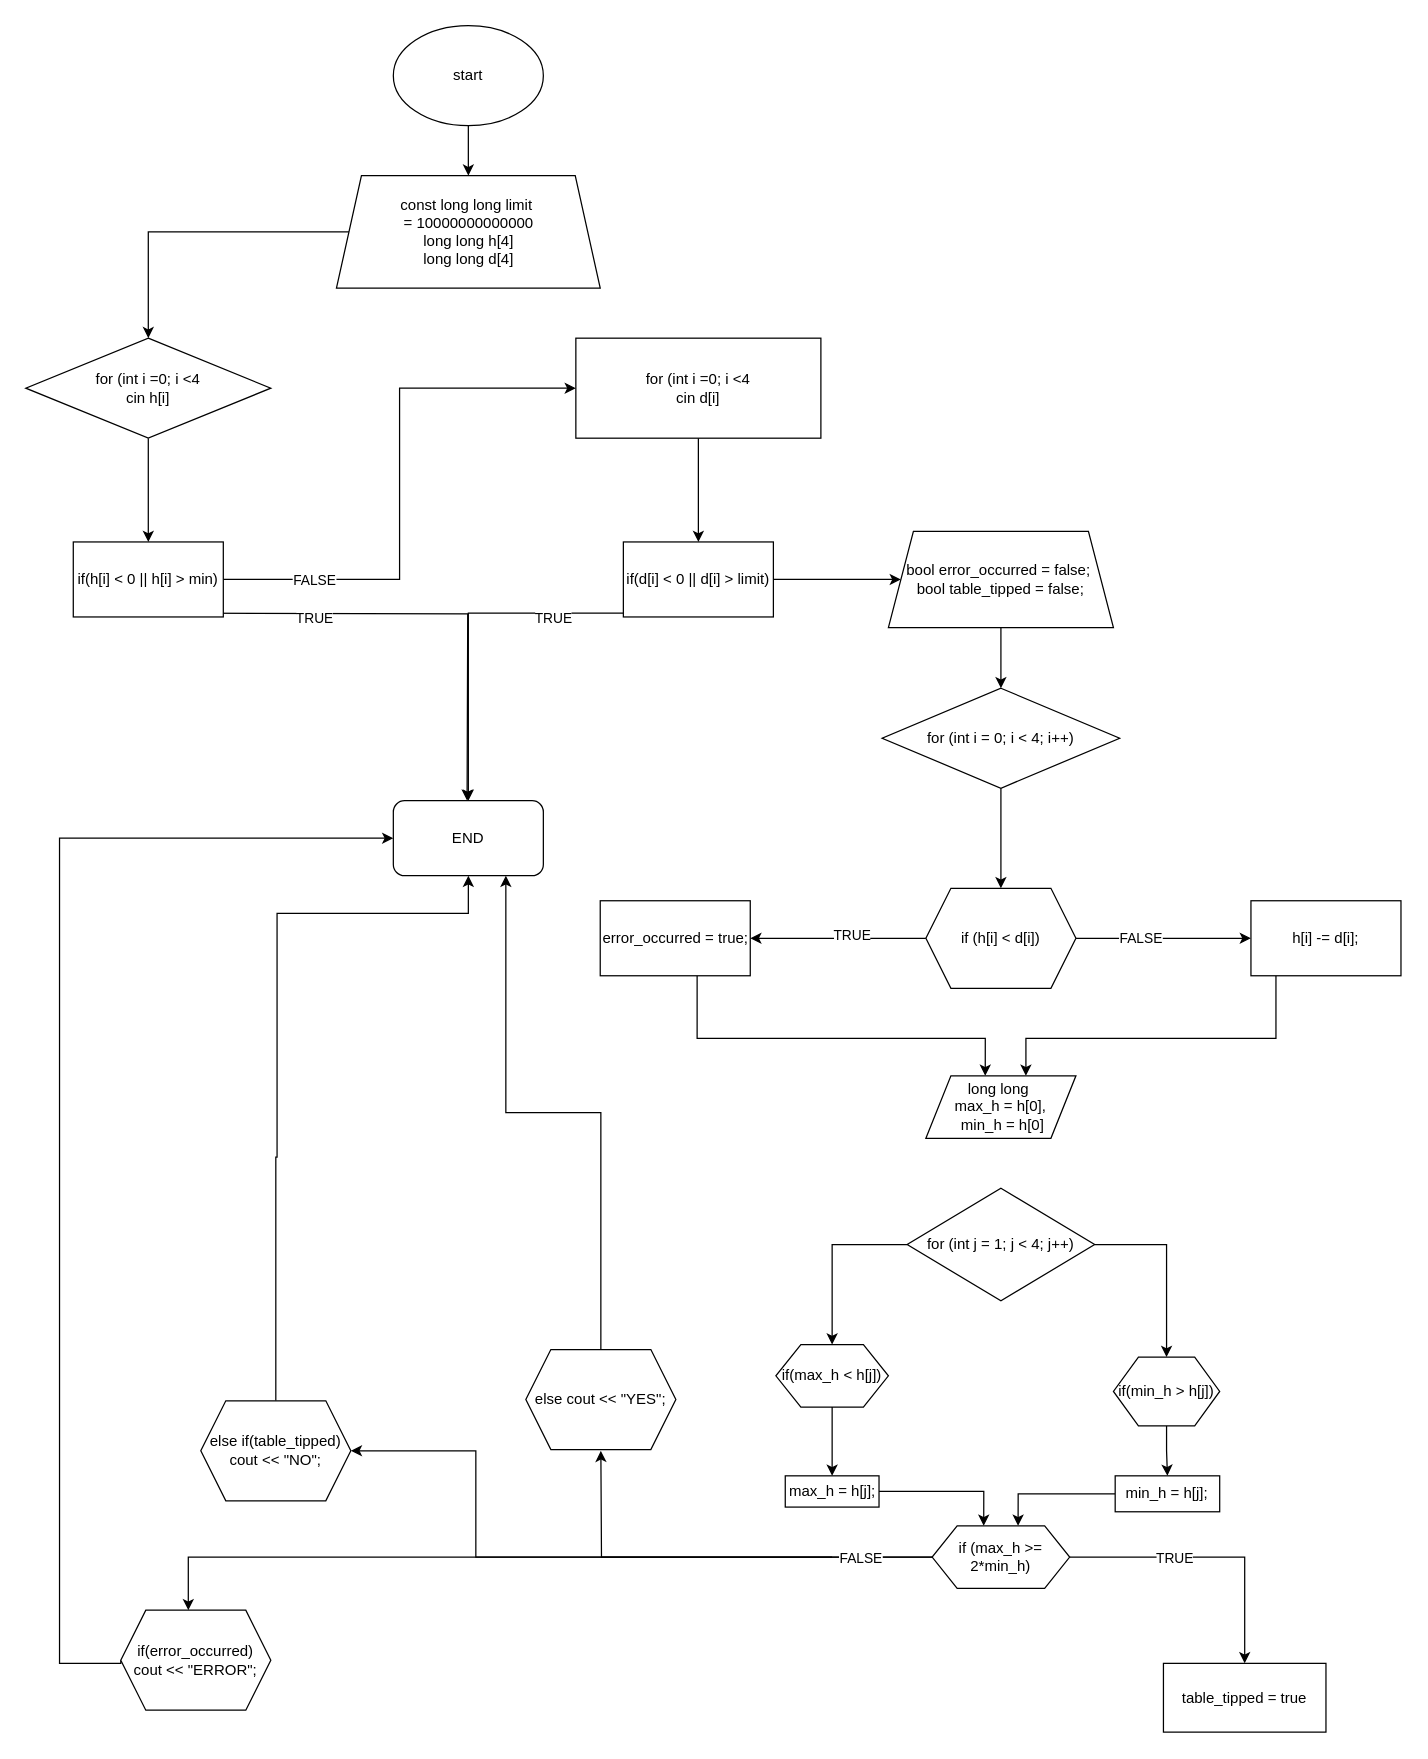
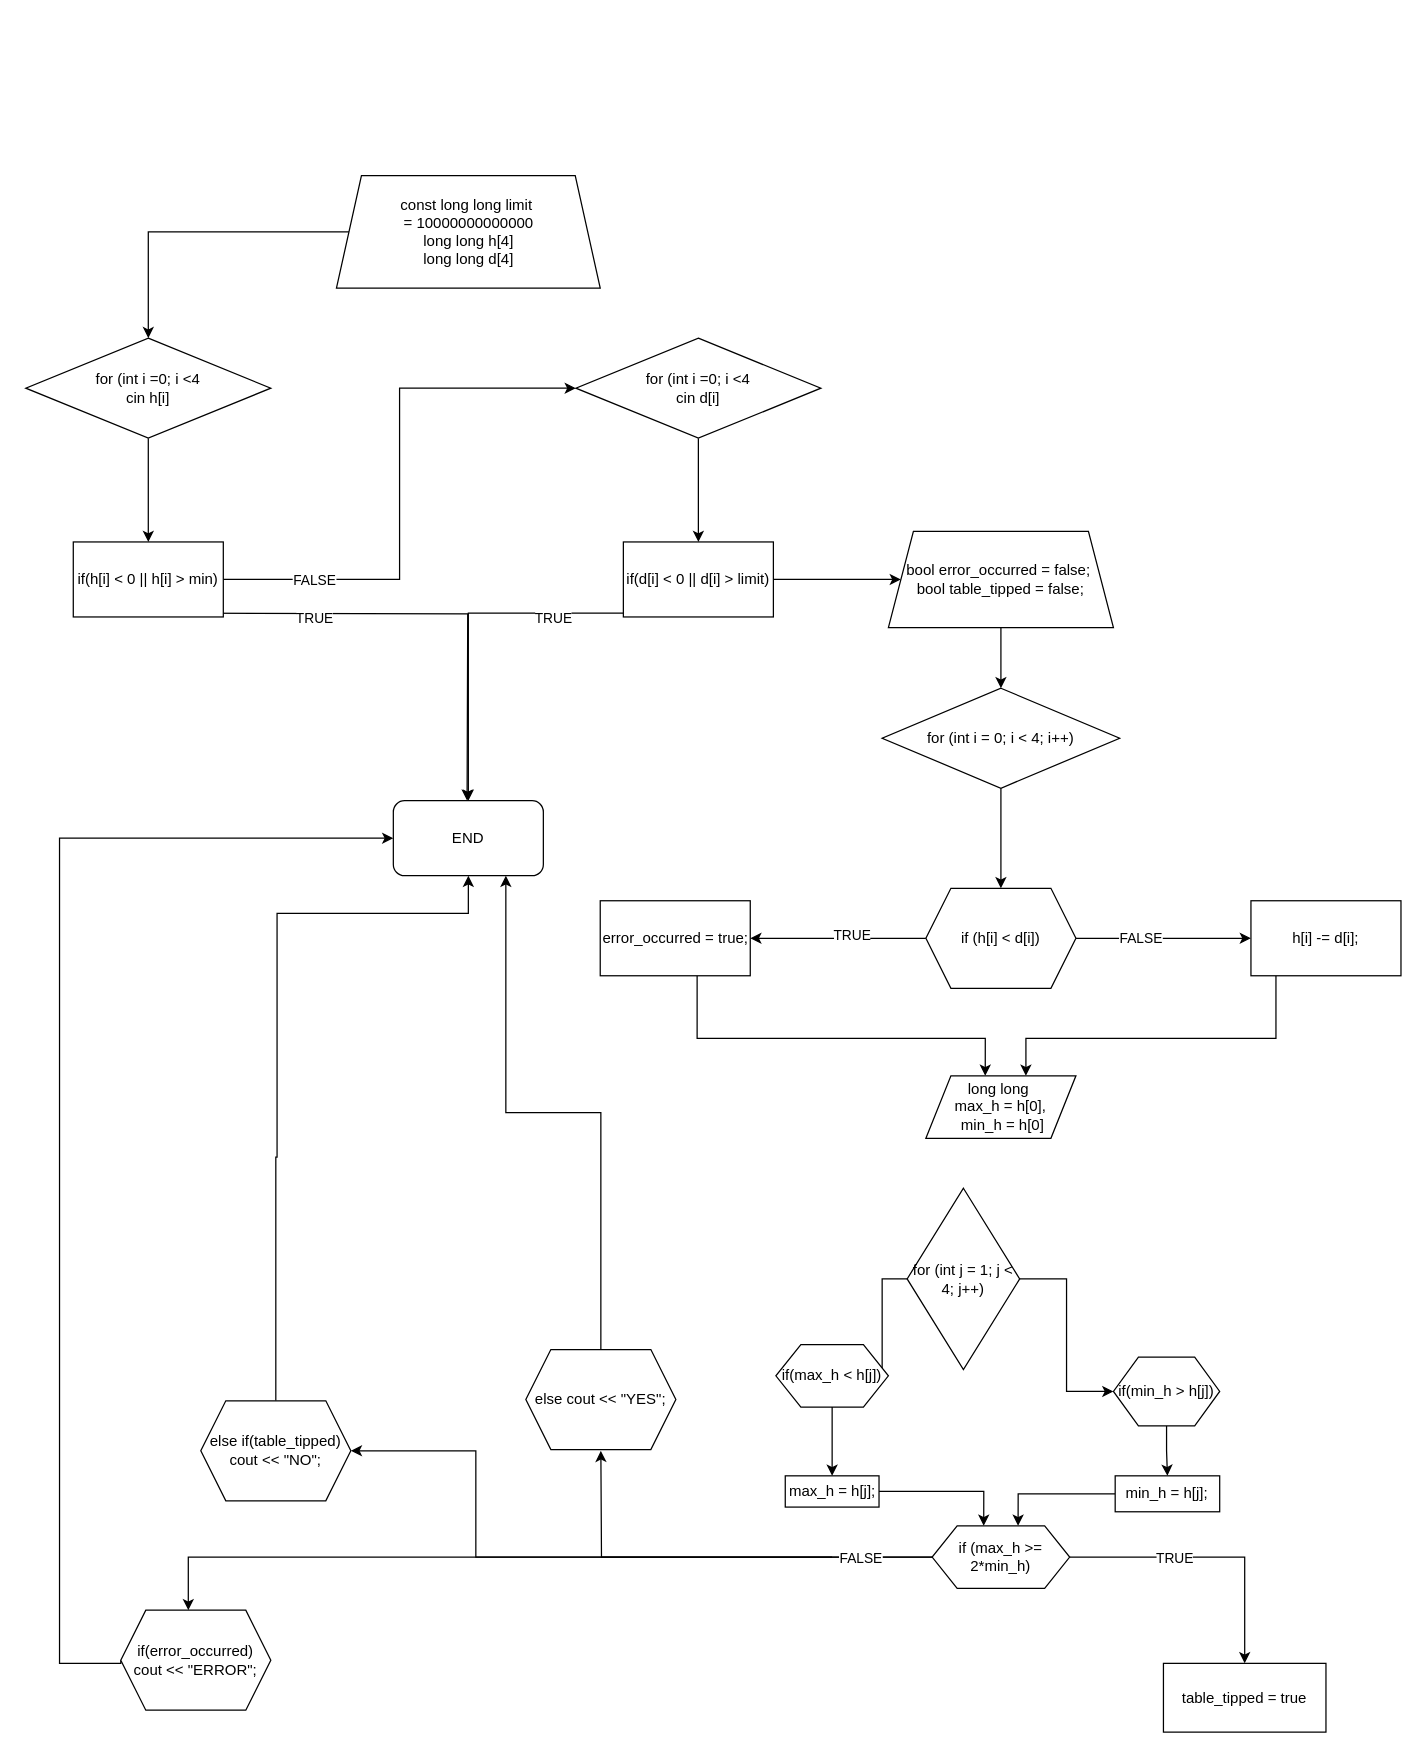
  <mxCell id="0" />
  <mxCell id="1" parent="0" />
- <mxCell id="2" value="" style="edgeStyle=orthogonalEdgeStyle;rounded=0;orthogonalLoop=1;jettySize=auto;html=1;" edge="1" parent="1" source="3" target="5"><mxGeometry relative="1" as="geometry" /></mxCell>
- <mxCell id="3" value="start" style="ellipse;whiteSpace=wrap;html=1;" vertex="1" parent="1"><mxGeometry x="314" y="20" width="120" height="80" as="geometry" /></mxCell>
  <mxCell id="4" style="edgeStyle=orthogonalEdgeStyle;rounded=0;orthogonalLoop=1;jettySize=auto;html=1;entryX=0.5;entryY=0;entryDx=0;entryDy=0;" edge="1" parent="1" source="5" target="7"><mxGeometry relative="1" as="geometry" /></mxCell>
  <mxCell id="5" value="const long long limit&amp;nbsp;&lt;div&gt;= 10000000000000&lt;/div&gt;&lt;div&gt;long long h[4]&lt;/div&gt;&lt;div&gt;long long d[4]&lt;/div&gt;" style="shape=trapezoid;perimeter=trapezoidPerimeter;whiteSpace=wrap;html=1;fixedSize=1;" vertex="1" parent="1"><mxGeometry x="268.5" y="140" width="211" height="90" as="geometry" /></mxCell>
  <mxCell id="6" value="" style="edgeStyle=orthogonalEdgeStyle;rounded=0;orthogonalLoop=1;jettySize=auto;html=1;" edge="1" parent="1" source="7" target="14"><mxGeometry relative="1" as="geometry" /></mxCell>
  <mxCell id="7" value="for (int i =0; i &amp;lt;4&lt;div&gt;cin h[i]&lt;/div&gt;" style="rhombus;whiteSpace=wrap;html=1;" vertex="1" parent="1"><mxGeometry x="20" y="270" width="196" height="80" as="geometry" /></mxCell>
  <mxCell id="8" value="" style="edgeStyle=orthogonalEdgeStyle;rounded=0;orthogonalLoop=1;jettySize=auto;html=1;" edge="1" parent="1" source="9" target="19"><mxGeometry relative="1" as="geometry" /></mxCell>
- <mxCell id="9" value="for (int i =0; i &amp;lt;4&lt;div&gt;cin d[i]&lt;/div&gt;" style="whiteSpace=wrap;html=1;rounded=0;" vertex="1" parent="1"><mxGeometry x="460" y="270" width="196" height="80" as="geometry" /></mxCell>
+ <mxCell id="9" value="for (int i =0; i &amp;lt;4&lt;div&gt;cin d[i]&lt;/div&gt;" style="rhombus;whiteSpace=wrap;html=1;" vertex="1" parent="1"><mxGeometry x="460" y="270" width="196" height="80" as="geometry" /></mxCell>
  <mxCell id="10" value="" style="edgeStyle=orthogonalEdgeStyle;rounded=0;orthogonalLoop=1;jettySize=auto;html=1;entryX=0;entryY=0.5;entryDx=0;entryDy=0;" edge="1" parent="1" source="14" target="9"><mxGeometry relative="1" as="geometry"><mxPoint x="254" y="544" as="targetPoint" /></mxGeometry></mxCell>
  <mxCell id="11" value="FALSE" style="edgeLabel;html=1;align=center;verticalAlign=middle;resizable=0;points=[];" vertex="1" connectable="0" parent="10"><mxGeometry x="-0.43" y="2" relative="1" as="geometry"><mxPoint x="-52" y="2" as="offset" /></mxGeometry></mxCell>
  <mxCell id="12" style="edgeStyle=orthogonalEdgeStyle;rounded=0;orthogonalLoop=1;jettySize=auto;html=1;entryX=0.75;entryY=0;entryDx=0;entryDy=0;" edge="1" parent="1"><mxGeometry relative="1" as="geometry"><mxPoint x="373" y="640" as="targetPoint" /><mxPoint x="149" y="490" as="sourcePoint" /></mxGeometry></mxCell>
  <mxCell id="13" value="TRUE" style="edgeLabel;html=1;align=center;verticalAlign=middle;resizable=0;points=[];" vertex="1" connectable="0" parent="12"><mxGeometry x="-0.529" y="2" relative="1" as="geometry"><mxPoint x="13" y="5" as="offset" /></mxGeometry></mxCell>
  <mxCell id="14" value="if(h[i] &amp;lt; 0 || h[i] &amp;gt; min)" style="whiteSpace=wrap;html=1;" vertex="1" parent="1"><mxGeometry x="58" y="433" width="120" height="60" as="geometry" /></mxCell>
  <mxCell id="15" value="END" style="rounded=1;whiteSpace=wrap;html=1;" vertex="1" parent="1"><mxGeometry x="314" y="640" width="120" height="60" as="geometry" /></mxCell>
  <mxCell id="16" style="edgeStyle=orthogonalEdgeStyle;rounded=0;orthogonalLoop=1;jettySize=auto;html=1;entryX=0.5;entryY=0;entryDx=0;entryDy=0;" edge="1" parent="1" source="19" target="15"><mxGeometry relative="1" as="geometry"><Array as="points"><mxPoint x="374" y="490" /></Array></mxGeometry></mxCell>
  <mxCell id="17" value="TRUE" style="edgeLabel;html=1;align=center;verticalAlign=middle;resizable=0;points=[];" vertex="1" connectable="0" parent="16"><mxGeometry x="-0.449" y="1" relative="1" as="geometry"><mxPoint x="18" y="2" as="offset" /></mxGeometry></mxCell>
  <mxCell id="18" value="" style="edgeStyle=orthogonalEdgeStyle;rounded=0;orthogonalLoop=1;jettySize=auto;html=1;" edge="1" parent="1" source="19" target="21"><mxGeometry relative="1" as="geometry" /></mxCell>
  <mxCell id="19" value="if(d[i] &lt; 0 || d[i] &gt; limit)" style="whiteSpace=wrap;html=1;" vertex="1" parent="1"><mxGeometry x="498" y="433" width="120" height="60" as="geometry" /></mxCell>
  <mxCell id="20" value="" style="edgeStyle=orthogonalEdgeStyle;rounded=0;orthogonalLoop=1;jettySize=auto;html=1;" edge="1" parent="1" source="21" target="23"><mxGeometry relative="1" as="geometry" /></mxCell>
  <mxCell id="21" value="bool error_occurred = false;&amp;nbsp;&lt;div&gt;bool table_tipped = false;&lt;/div&gt;" style="shape=trapezoid;perimeter=trapezoidPerimeter;whiteSpace=wrap;html=1;fixedSize=1;" vertex="1" parent="1"><mxGeometry x="710" y="424.5" width="180" height="77" as="geometry" /></mxCell>
  <mxCell id="22" value="" style="edgeStyle=orthogonalEdgeStyle;rounded=0;orthogonalLoop=1;jettySize=auto;html=1;" edge="1" parent="1" source="23" target="28"><mxGeometry relative="1" as="geometry" /></mxCell>
  <mxCell id="23" value="for (int i = 0; i &lt; 4; i++)" style="rhombus;whiteSpace=wrap;html=1;" vertex="1" parent="1"><mxGeometry x="705" y="550" width="190" height="80" as="geometry" /></mxCell>
  <mxCell id="24" value="" style="edgeStyle=orthogonalEdgeStyle;rounded=0;orthogonalLoop=1;jettySize=auto;html=1;" edge="1" parent="1" source="28" target="30"><mxGeometry relative="1" as="geometry" /></mxCell>
  <mxCell id="25" value="TRUE" style="edgeLabel;html=1;align=center;verticalAlign=middle;resizable=0;points=[];" vertex="1" connectable="0" parent="24"><mxGeometry x="-0.139" y="-3" relative="1" as="geometry"><mxPoint as="offset" /></mxGeometry></mxCell>
  <mxCell id="26" value="" style="edgeStyle=orthogonalEdgeStyle;rounded=0;orthogonalLoop=1;jettySize=auto;html=1;" edge="1" parent="1" source="28" target="32"><mxGeometry relative="1" as="geometry" /></mxCell>
  <mxCell id="27" value="FALSE" style="edgeLabel;html=1;align=center;verticalAlign=middle;resizable=0;points=[];" vertex="1" connectable="0" parent="26"><mxGeometry x="-0.454" y="1" relative="1" as="geometry"><mxPoint x="13" as="offset" /></mxGeometry></mxCell>
  <mxCell id="28" value="if (h[i] &lt; d[i])" style="shape=hexagon;perimeter=hexagonPerimeter2;whiteSpace=wrap;html=1;fixedSize=1;" vertex="1" parent="1"><mxGeometry x="740" y="710" width="120" height="80" as="geometry" /></mxCell>
  <mxCell id="29" style="edgeStyle=orthogonalEdgeStyle;rounded=0;orthogonalLoop=1;jettySize=auto;html=1;entryX=0.25;entryY=0;entryDx=0;entryDy=0;" edge="1" parent="1"><mxGeometry relative="1" as="geometry"><mxPoint x="557.003" y="780" as="sourcePoint" /><mxPoint x="787.47" y="860" as="targetPoint" /><Array as="points"><mxPoint x="557.47" y="830" /><mxPoint x="787.47" y="830" /></Array></mxGeometry></mxCell>
  <mxCell id="30" value="error_occurred = true;" style="whiteSpace=wrap;html=1;" vertex="1" parent="1"><mxGeometry x="479.5" y="720" width="120" height="60" as="geometry" /></mxCell>
  <mxCell id="31" style="edgeStyle=orthogonalEdgeStyle;rounded=0;orthogonalLoop=1;jettySize=auto;html=1;entryX=1;entryY=0;entryDx=0;entryDy=0;" edge="1" parent="1"><mxGeometry relative="1" as="geometry"><mxPoint x="1020" y="780" as="sourcePoint" /><mxPoint x="820" y="860" as="targetPoint" /><Array as="points"><mxPoint x="1020" y="830" /><mxPoint x="820" y="830" /></Array></mxGeometry></mxCell>
  <mxCell id="32" value="h[i] -= d[i];" style="whiteSpace=wrap;html=1;" vertex="1" parent="1"><mxGeometry x="1000" y="720" width="120" height="60" as="geometry" /></mxCell>
  <mxCell id="33" value="long long&amp;nbsp;&lt;div&gt;max_h = h[0],&lt;div&gt;&amp;nbsp;min_h = h[0]&lt;/div&gt;&lt;/div&gt;" style="shape=parallelogram;perimeter=parallelogramPerimeter;whiteSpace=wrap;html=1;fixedSize=1;" vertex="1" parent="1"><mxGeometry x="740" y="860" width="120" height="50" as="geometry" /></mxCell>
  <mxCell id="34" value="" style="edgeStyle=orthogonalEdgeStyle;rounded=0;orthogonalLoop=1;jettySize=auto;html=1;" edge="1" parent="1" source="36" target="38"><mxGeometry relative="1" as="geometry" /></mxCell>
  <mxCell id="35" value="" style="edgeStyle=orthogonalEdgeStyle;rounded=0;orthogonalLoop=1;jettySize=auto;html=1;" edge="1" parent="1" source="36" target="40"><mxGeometry relative="1" as="geometry" /></mxCell>
- <mxCell id="36" value="for (int j = 1; j &amp;lt; 4; j++)" style="rhombus;whiteSpace=wrap;html=1;" vertex="1" parent="1"><mxGeometry x="725" y="950" width="150" height="90" as="geometry" /></mxCell>
+ <mxCell id="36" value="for (int j = 1; j &amp;lt; 4; j++)" style="rhombus;whiteSpace=wrap;html=1;" vertex="1" parent="1"><mxGeometry x="725" y="950" width="90" height="145" as="geometry" /></mxCell>
  <mxCell id="37" value="" style="edgeStyle=orthogonalEdgeStyle;rounded=0;orthogonalLoop=1;jettySize=auto;html=1;" edge="1" parent="1" source="38" target="42"><mxGeometry relative="1" as="geometry" /></mxCell>
  <mxCell id="38" value="if(max_h &amp;lt; h[j])" style="shape=hexagon;perimeter=hexagonPerimeter2;whiteSpace=wrap;html=1;fixedSize=1;" vertex="1" parent="1"><mxGeometry x="620" y="1075" width="90" height="50" as="geometry" /></mxCell>
  <mxCell id="39" value="" style="edgeStyle=orthogonalEdgeStyle;rounded=0;orthogonalLoop=1;jettySize=auto;html=1;" edge="1" parent="1" source="40" target="44"><mxGeometry relative="1" as="geometry" /></mxCell>
  <mxCell id="40" value="if(min_h &amp;gt; h[j])" style="shape=hexagon;perimeter=hexagonPerimeter2;whiteSpace=wrap;html=1;fixedSize=1;" vertex="1" parent="1"><mxGeometry x="890" y="1085" width="85" height="55" as="geometry" /></mxCell>
  <mxCell id="41" style="edgeStyle=orthogonalEdgeStyle;rounded=0;orthogonalLoop=1;jettySize=auto;html=1;entryX=0.375;entryY=0;entryDx=0;entryDy=0;" edge="1" parent="1" source="42" target="49"><mxGeometry relative="1" as="geometry" /></mxCell>
  <mxCell id="42" value="max_h = h[j];" style="whiteSpace=wrap;html=1;" vertex="1" parent="1"><mxGeometry x="627.5" y="1180" width="75" height="25" as="geometry" /></mxCell>
  <mxCell id="43" style="edgeStyle=orthogonalEdgeStyle;rounded=0;orthogonalLoop=1;jettySize=auto;html=1;entryX=0.625;entryY=0;entryDx=0;entryDy=0;" edge="1" parent="1" source="44" target="49"><mxGeometry relative="1" as="geometry" /></mxCell>
  <mxCell id="44" value="min_h = h[j];" style="whiteSpace=wrap;html=1;" vertex="1" parent="1"><mxGeometry x="891.4" y="1180" width="83.6" height="28.75" as="geometry" /></mxCell>
  <mxCell id="45" value="" style="edgeStyle=orthogonalEdgeStyle;rounded=0;orthogonalLoop=1;jettySize=auto;html=1;" edge="1" parent="1" source="49" target="50"><mxGeometry relative="1" as="geometry" /></mxCell>
  <mxCell id="46" value="TRUE" style="edgeLabel;html=1;align=center;verticalAlign=middle;resizable=0;points=[];" vertex="1" connectable="0" parent="45"><mxGeometry x="-0.2" y="-4" relative="1" as="geometry"><mxPoint x="-7" y="-4" as="offset" /></mxGeometry></mxCell>
  <mxCell id="47" value="" style="edgeStyle=orthogonalEdgeStyle;rounded=0;orthogonalLoop=1;jettySize=auto;html=1;" edge="1" parent="1" target="52"><mxGeometry relative="1" as="geometry"><mxPoint x="665" y="1245" as="sourcePoint" /><Array as="points"><mxPoint x="150" y="1245" /></Array></mxGeometry></mxCell>
  <mxCell id="48" style="edgeStyle=orthogonalEdgeStyle;rounded=0;orthogonalLoop=1;jettySize=auto;html=1;" edge="1" parent="1" source="49"><mxGeometry relative="1" as="geometry"><mxPoint x="480" y="1160" as="targetPoint" /></mxGeometry></mxCell>
  <mxCell id="49" value="if (max_h &amp;gt;= 2*min_h)" style="shape=hexagon;perimeter=hexagonPerimeter2;whiteSpace=wrap;html=1;fixedSize=1;" vertex="1" parent="1"><mxGeometry x="745" y="1220" width="110" height="50" as="geometry" /></mxCell>
  <mxCell id="50" value="table_tipped = true" style="whiteSpace=wrap;html=1;" vertex="1" parent="1"><mxGeometry x="930" y="1330" width="130" height="55" as="geometry" /></mxCell>
  <mxCell id="51" style="edgeStyle=orthogonalEdgeStyle;rounded=0;orthogonalLoop=1;jettySize=auto;html=1;entryX=0;entryY=0.5;entryDx=0;entryDy=0;exitX=0;exitY=0.5;exitDx=0;exitDy=0;" edge="1" parent="1" source="52" target="15"><mxGeometry relative="1" as="geometry"><mxPoint x="96" y="680" as="targetPoint" /><mxPoint x="-5.75" y="1330" as="sourcePoint" /><Array as="points"><mxPoint x="96" y="1330" /><mxPoint x="47" y="1330" /><mxPoint x="47" y="670" /></Array></mxGeometry></mxCell>
  <mxCell id="52" value="if(error_occurred) cout &amp;lt;&amp;lt; &quot;ERROR&quot;;" style="shape=hexagon;perimeter=hexagonPerimeter2;whiteSpace=wrap;html=1;fixedSize=1;" vertex="1" parent="1"><mxGeometry x="96" y="1287.5" width="120" height="80" as="geometry" /></mxCell>
  <mxCell id="53" style="edgeStyle=orthogonalEdgeStyle;rounded=0;orthogonalLoop=1;jettySize=auto;html=1;exitX=0;exitY=0.5;exitDx=0;exitDy=0;" edge="1" parent="1" source="49" target="56"><mxGeometry relative="1" as="geometry"><mxPoint x="449.5" y="1290" as="targetPoint" /><mxPoint x="740" y="1245" as="sourcePoint" /><Array as="points"><mxPoint x="380" y="1245" /><mxPoint x="380" y="1160" /></Array></mxGeometry></mxCell>
  <mxCell id="54" value="FALSE" style="edgeLabel;html=1;align=center;verticalAlign=middle;resizable=0;points=[];" vertex="1" connectable="0" parent="53"><mxGeometry x="-0.79" y="3" relative="1" as="geometry"><mxPoint y="-3" as="offset" /></mxGeometry></mxCell>
  <mxCell id="55" style="edgeStyle=orthogonalEdgeStyle;rounded=0;orthogonalLoop=1;jettySize=auto;html=1;entryX=0.5;entryY=1;entryDx=0;entryDy=0;" edge="1" parent="1" source="56" target="15"><mxGeometry relative="1" as="geometry"><mxPoint x="220" y="730" as="targetPoint" /><Array as="points"><mxPoint x="220" y="925" /><mxPoint x="221" y="925" /><mxPoint x="221" y="730" /><mxPoint x="374" y="730" /></Array></mxGeometry></mxCell>
  <mxCell id="56" value="else if(table_tipped) cout &lt;&lt; &quot;NO&quot;;" style="shape=hexagon;perimeter=hexagonPerimeter2;whiteSpace=wrap;html=1;fixedSize=1;" vertex="1" parent="1"><mxGeometry x="160" y="1120" width="120" height="80" as="geometry" /></mxCell>
  <mxCell id="57" style="edgeStyle=orthogonalEdgeStyle;rounded=0;orthogonalLoop=1;jettySize=auto;html=1;entryX=0.75;entryY=1;entryDx=0;entryDy=0;" edge="1" parent="1" source="58" target="15"><mxGeometry relative="1" as="geometry" /></mxCell>
  <mxCell id="58" value="else cout &amp;lt;&amp;lt; &quot;YES&quot;;" style="shape=hexagon;perimeter=hexagonPerimeter2;whiteSpace=wrap;html=1;fixedSize=1;" vertex="1" parent="1"><mxGeometry x="420" y="1079" width="120" height="80" as="geometry" /></mxCell>
